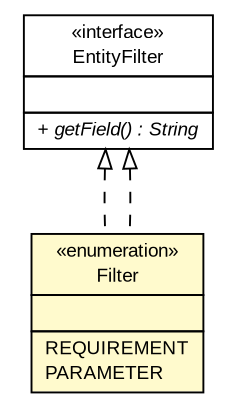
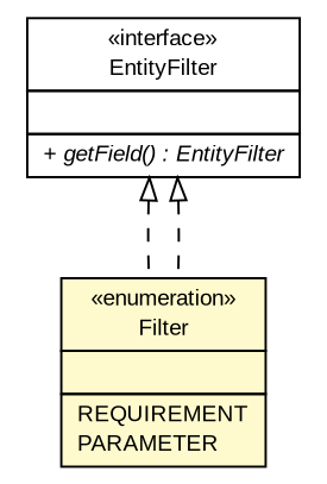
  digraph {
    nodesep=0.25
    ranksep=0.5
    node [fontcolor=black fontname=arial fontsize=10.0 shape=plaintext]
    edge [arrowtail=empty dir=back fontname=arial fontsize=10 headport=p labelfontname=arial labelfontsize=10 style=dashed tailport=p]
-   n1 [label=<<table title="gov.sandia.cf.model.query.EntityFilter" border="0" cellborder="1" cellspacing="0" cellpadding="2" port="p" href="./query/EntityFilter.html"> 		<tr><td><table border="0" cellspacing="0" cellpadding="1"> <tr><td align="center" balign="center"> &#171;interface&#187; </td></tr> <tr><td align="center" balign="center"> EntityFilter </td></tr> 		</table></td></tr> 		<tr><td><table border="0" cellspacing="0" cellpadding="1"> <tr><td align="left" balign="left">  </td></tr> 		</table></td></tr> 		<tr><td><table border="0" cellspacing="0" cellpadding="1"> <tr><td align="left" balign="left"><font face="arial italic" point-size="10.0"> + getField() : String </font></td></tr> 		</table></td></tr> 		</table>>]
+   n1 [label=<<table title="gov.sandia.cf.model.query.EntityFilter" border="0" cellborder="1" cellspacing="0" cellpadding="2" port="p" href="./query/EntityFilter.html"> 		<tr><td><table border="0" cellspacing="0" cellpadding="1"> <tr><td align="center" balign="center"> &#171;interface&#187; </td></tr> <tr><td align="center" balign="center"> EntityFilter </td></tr> 		</table></td></tr> 		<tr><td><table border="0" cellspacing="0" cellpadding="1"> <tr><td align="left" balign="left">  </td></tr> 		</table></td></tr> 		<tr><td><table border="0" cellspacing="0" cellpadding="1"> <tr><td align="left" balign="left"><font face="arial italic" point-size="10.0"> + getField() : EntityFilter </font></td></tr> 		</table></td></tr> 		</table>>]
    n2 [label=<<table title="gov.sandia.cf.model.SystemRequirementValue.Filter" border="0" cellborder="1" cellspacing="0" cellpadding="2" port="p" bgcolor="lemonChiffon" href="./SystemRequirementValue.Filter.html"> 		<tr><td><table border="0" cellspacing="0" cellpadding="1"> <tr><td align="center" balign="center"> &#171;enumeration&#187; </td></tr> <tr><td align="center" balign="center"> Filter </td></tr> 		</table></td></tr> 		<tr><td><table border="0" cellspacing="0" cellpadding="1"> <tr><td align="left" balign="left">  </td></tr> 		</table></td></tr> 		<tr><td><table border="0" cellspacing="0" cellpadding="1"> <tr><td align="left" balign="left"> REQUIREMENT </td></tr> <tr><td align="left" balign="left"> PARAMETER </td></tr> 		</table></td></tr> 		</table>>]
    n1 -> n2
    n1 -> n2
  }
